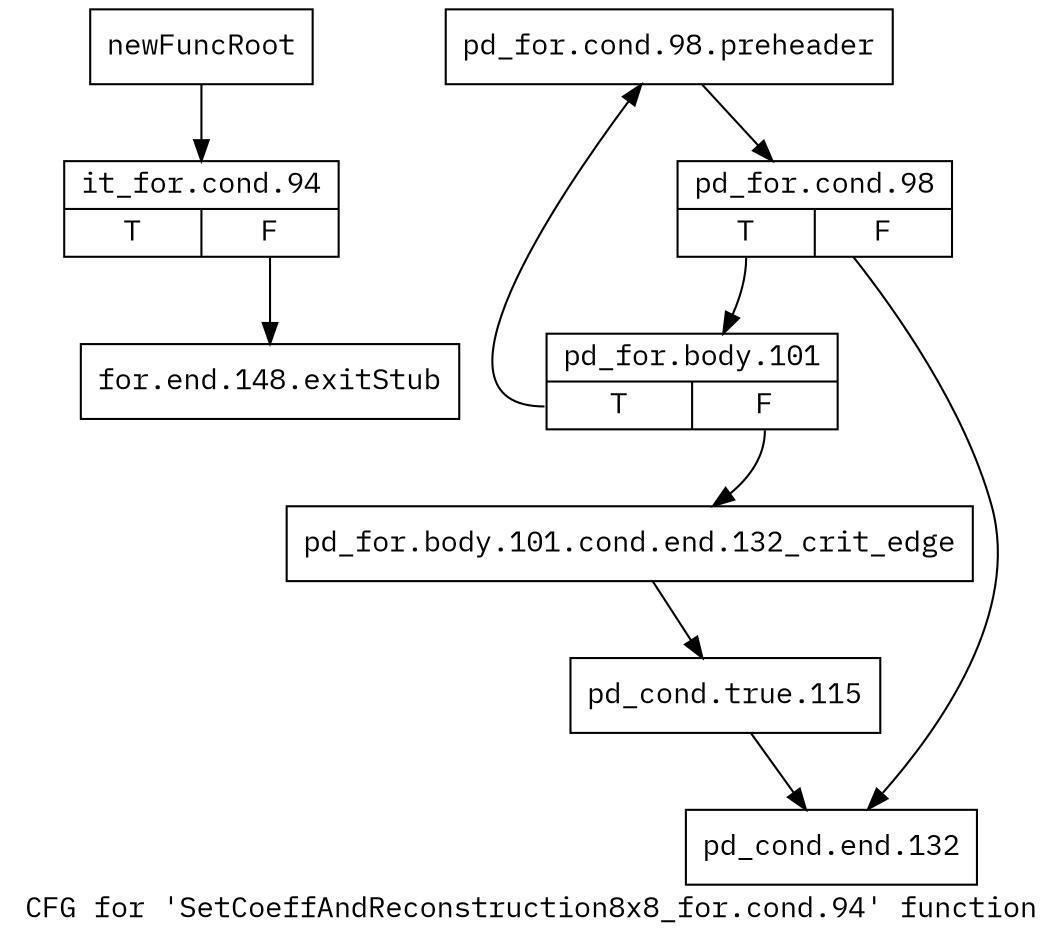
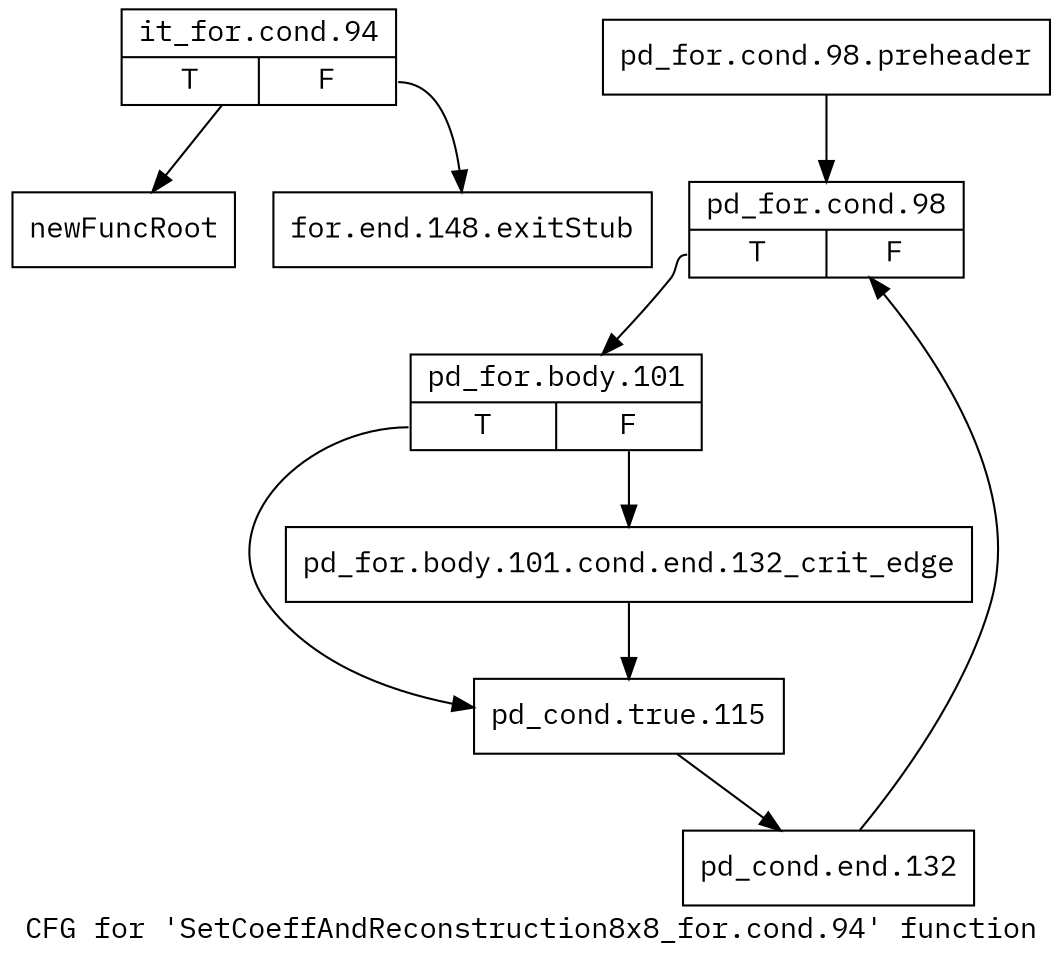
  digraph {
    fontname="IBM Plex Mono"
    label="CFG for 'SetCoeffAndReconstruction8x8_for.cond.94' function"
    node [fontname="IBM Plex Mono" shape=record]
    edge [fontname="IBM Plex Mono"]
    n1 [label="{newFuncRoot}"]
    n2 [label="{it_for.cond.94|{<s0>T|<s1>F}}"]
    n3 [label="{for.end.148.exitStub}"]
    n4 [label="{pd_for.cond.98.preheader}"]
    n5 [label="{pd_for.cond.98|{<s0>T|<s1>F}}"]
    n6 [label="{pd_for.body.101|{<s0>T|<s1>F}}"]
    n7 [label="{pd_cond.true.115}"]
    n8 [label="{pd_for.body.101.cond.end.132_crit_edge}"]
    n9 [label="{pd_cond.end.132}"]
-   n1 -> n2
+   n2 -> n1
    n2 -> n3 [tailport=s1]
    n4 -> n5
    n5 -> n6 [tailport=s0]
-   n6 -> n4 [tailport=s0]
+   n6 -> n7 [tailport=s0]
    n6 -> n8 [tailport=s1]
    n7 -> n9
    n8 -> n7
-   n5 -> n9
+   n9 -> n5
  }
